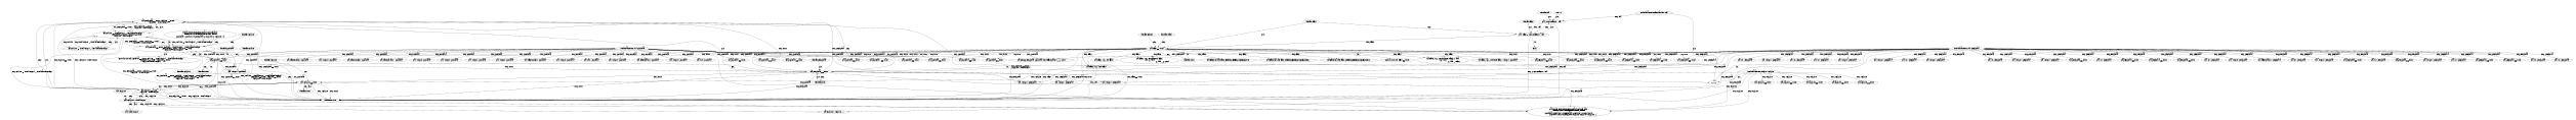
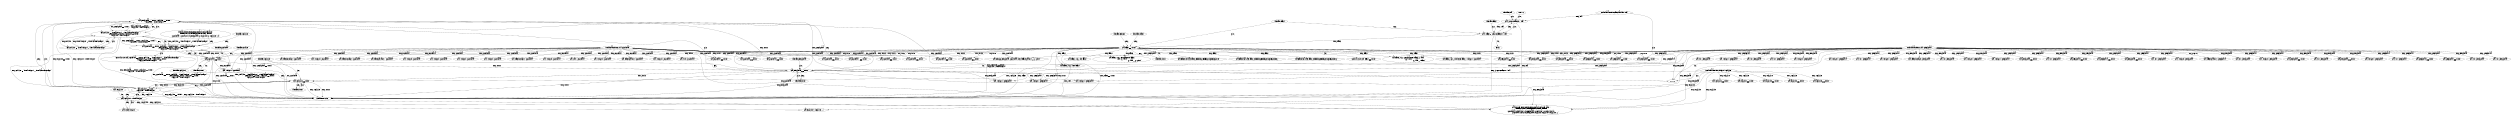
  digraph {
    n1 [label="(Call,pReplyData == NULL || replySize == NULL ||\n *replySize < sizeof(uint32_t))"]
    n2 [label="(Call,pReplyData == NULL)"]
    n3 [label="(Call,replySize == NULL ||\n *replySize < sizeof(uint32_t))"]
    n4 [label="(Call,cmdSize != (sizeof(uint32_t) + sizeof(channel_config_t)) ||\n                    pReplyData == NULL || replySize == NULL ||\n *replySize < sizeof(uint32_t))"]
    n5 [label="(MethodReturn,int)"]
    n6 [label="(Call,replySize == NULL)"]
    n7 [label="(Identifier,NULL)"]
    n8 [label="(Call,ALOGE(\"PreProcessingFx_Command cmdCode Case: \"\n \"EFFECT_CMD_SET_FEATURE_CONFIG: ERROR\n\"\n \"pCmdData %p cmdSize %d pReplyData %p replySize %p *replySize %d\",\n                        pCmdData, cmdSize, pReplyData, replySize, replySize ? *replySize : -1))"]
    n9 [label="(Call,(uint32_t *)pReplyData)"]
    n10 [label="(Call,(uint32_t *)pReplyData)"]
    n11 [label="(Call,(uint32_t *)pReplyData)"]
    n12 [label="(Call,*replySize < sizeof(uint32_t))"]
    n13 [label="(Call,pCmdData == NULL|| cmdSize != (sizeof(uint32_t) + sizeof(channel_config_t)) ||\n                    pReplyData == NULL || replySize == NULL ||\n *replySize < sizeof(uint32_t))"]
    n14 [label="(Call,cmdSize != (sizeof(uint32_t) + sizeof(channel_config_t)))"]
    n15 [label="(Identifier,NULL)"]
    n16 [label="(MethodParameterIn,void *pReplyData)"]
    n17 [label="(Call,pReplyData == NULL)"]
    n18 [label="(Call,(int *)pReplyData)"]
    n19 [label="(Call,(uint32_t *)pReplyData)"]
    n20 [label="(Call,(effect_param_t *)pReplyData)"]
    n21 [label="(Call,pReplyData == NULL)"]
    n22 [label="(Call,memcpy(pReplyData, pCmdData, sizeof(effect_param_t) + p->psize))"]
    n23 [label="(Call,(int *)pReplyData)"]
    n24 [label="(Call,(uint32_t *)pReplyData)"]
    n25 [label="(Call,pReplyData == NULL)"]
    n26 [label="(Call,(int *)pReplyData)"]
    n27 [label="(Call,pReplyData == NULL)"]
    n28 [label="(Call,pReplyData == NULL)"]
    n29 [label="(Call,(uint32_t *)pReplyData)"]
    n30 [label="(Call,(int *)pReplyData)"]
    n31 [label="(Call,pReplyData == NULL)"]
    n32 [label="(Call,pReplyData == NULL)"]
    n33 [label="(Call,(int *)pReplyData)"]
    n34 [label="(Call,(int *)pReplyData)"]
    n35 [label="(Call,(int *)pReplyData)"]
    n36 [label="(Call,pReplyData == NULL)"]
    n37 [label="(Call,(uint32_t *)pReplyData)"]
    n38 [label="(Call,(int *)pReplyData)"]
    n39 [label="(Call,pReplyData == NULL)"]
    n40 [label="(Call,(int *)pReplyData)"]
    n41 [label="(Call,(uint32_t *)pReplyData)"]
    n42 [label="(Call,pReplyData == NULL)"]
    n43 [label="(Call,(uint32_t *)pReplyData)"]
    n44 [label="(Call,(int *)pReplyData)"]
    n45 [label="(Call,pReplyData == NULL)"]
    n46 [label="(Call,(uint32_t *)pReplyData)"]
+   n47 [label="(Call,(effect_config_t *)pReplyData)"]
    n48 [label="(Call,(int *)pReplyData)"]
    n49 [label="(Call,(uint32_t *)pReplyData)"]
    n50 [label="(Call,(uint32_t *)pReplyData)"]
    n51 [label="(Call,pReplyData == NULL)"]
    n52 [label="(Call,(int *)pReplyData)"]
    n53 [label="(Call,pReplyData == NULL)"]
    n54 [label="(Call,pReplyData  == NULL)"]
    1000100
    n56 [label="(Call,pCmdData == NULL)"]
    n57 [label="(Call,(uint32_t *)pCmdData)"]
    n58 [label="(Identifier,NULL)"]
    n59 [label="(ControlStructure,if (pCmdData == NULL|| cmdSize != (sizeof(uint32_t) + sizeof(channel_config_t)) ||\n                    pReplyData == NULL || replySize == NULL ||\n *replySize < sizeof(uint32_t)))"]
    n60 [label="(MethodParameterIn,void *pCmdData)"]
    n61 [label="(Call,(effect_param_t *)pCmdData)"]
    n62 [label="(Call,(uint32_t *)pCmdData)"]
    n63 [label="(Call,(bool *)pCmdData)"]
    n64 [label="(Call,pCmdData == NULL)"]
    n65 [label="(Call,(effect_config_t *)pCmdData)"]
    n66 [label="(Call,(uint32_t *)pCmdData)"]
    n67 [label="(Call,(effect_config_t *)pCmdData)"]
    n68 [label="(Call,(effect_param_t *) pCmdData)"]
    n69 [label="(Call,pCmdData == NULL)"]
    n70 [label="(Call,pCmdData == NULL)"]
    n71 [label="(Call,(uint32_t *)pCmdData)"]
    n72 [label="(Call,pCmdData == NULL)"]
    n73 [label="(Call,(uint32_t *)pCmdData)"]
    n74 [label="(Call,pCmdData == NULL)"]
    n75 [label="(Call,pCmdData == NULL)"]
    n76 [label="(Call,pCmdData == NULL)"]
    n77 [label="(Call,(uint32_t *)pCmdData)"]
    n78 [label="(Call,(uint32_t *)pCmdData)"]
    n79 [label="(Call,(effect_config_t *)pCmdData)"]
    n80 [label="(Call,pCmdData == NULL)"]
    n81 [label="(Call,(uint32_t *)pCmdData)"]
    n82 [label="(Call,pCmdData    == NULL)"]
    n83 [label="(Call,(char *)pCmdData)"]
    n84 [label="(Call,(uint32_t *)pCmdData)"]
    n85 [label="(Call,effect == NULL)"]
    n86 [label="(ControlStructure,if (effect == NULL))"]
    n87 [label="(Call,effect->ops->get_parameter(effect, p->data,\n &p->vsize,\n                                                       p->data + voffset))"]
    n88 [label="(Call,effect->ops->set_device(effect, *(uint32_t *)pCmdData))"]
    n89 [label="(Call,effect->ops->reset(effect))"]
    n90 [label="(Call,effect->ops->init(effect))"]
    n91 [label="(Call,effect->ops->set_parameter(effect,\n (void *)p->data,\n                                                                p->data + p->psize))"]
    n92 [label="(Identifier,NULL)"]
    n93 [label="(Call,Effect_SetState(effect, PREPROC_EFFECT_STATE_ACTIVE))"]
    n94 [label="(Call,Effect_SetState(effect, PREPROC_EFFECT_STATE_CONFIG))"]
    n95 [label="(Call,Effect_SetState(effect, PREPROC_EFFECT_STATE_CONFIG))"]
    n96 [label="(Call,* effect = (preproc_effect_t *) self)"]
    n97 [label="(Call,(preproc_effect_t *) self)"]
    n98 [label="(Block,)"]
    n99 [label="(Identifier,self)"]
    n100 [label="(MethodParameterIn,effect_handle_t  self)"]
    n101 [label="(Call,replySize ? *replySize : -1)"]
    n102 [label="(Call,sizeof(uint32_t))"]
    n103 [label="(MethodParameterIn,uint32_t *replySize)"]
    n104 [label="(Call,replySize == NULL)"]
    n105 [label="(Call,replySize == NULL)"]
    n106 [label="(Call,replySize == NULL)"]
    n107 [label="(Call,replySize == NULL)"]
    n108 [label="(Call,replySize == NULL)"]
    n109 [label="(Literal,\"PreProcessingFx_Command cmdCode Case: \"\n \"EFFECT_CMD_SET_FEATURE_CONFIG: ERROR\n\"\n \"pCmdData %p cmdSize %d pReplyData %p replySize %p *replySize %d\")"]
    n110 [label="(Identifier,pReplyData)"]
    n111 [label="(Identifier,replySize)"]
    n112 [label="(Identifier,voffset)"]
    n113 [label="(Identifier,effect)"]
    n114 [label="(Identifier,EINVAL)"]
    n115 [label="(Identifier,replySize)"]
    n116 [label="(Identifier,effect)"]
    n117 [label="(Identifier,pCmdData)"]
    n118 [label="(Identifier,cmdSize)"]
    n119 [label="(Call,*replySize)"]
    n120 [label="(Identifier,replySize)"]
    1000112
    n1 -> n2 [label="CFG: "]
    n1 -> n3 [label="CFG: "]
    n1 -> n4 [label="AST: "]
    n1 -> n4 [label="DDG: pReplyData == NULL"]
    n1 -> n4 [label="DDG: replySize == NULL ||\n *replySize < sizeof(uint32_t)"]
    n1 -> n5 [label="DDG: pReplyData == NULL"]
    n1 -> n5 [label="DDG: replySize == NULL ||\n *replySize < sizeof(uint32_t)"]
    n2 -> n1 [label="AST: "]
    n2 -> n1 [label="DDG: pReplyData"]
    n2 -> n1 [label="DDG: NULL"]
    n2 -> n5 [label="DDG: NULL"]
    n2 -> n5 [label="DDG: pReplyData"]
    n2 -> n6 [label="DDG: NULL"]
    n2 -> n7 [label="CFG: "]
    n2 -> n8 [label="DDG: pReplyData"]
    n2 -> n9 [label="DDG: pReplyData"]
    n2 -> n10 [label="DDG: pReplyData"]
    n2 -> n11 [label="DDG: pReplyData"]
    n3 -> n1 [label="AST: "]
    n3 -> n1 [label="DDG: replySize == NULL"]
    n3 -> n1 [label="DDG: *replySize < sizeof(uint32_t)"]
    n3 -> n5 [label="DDG: replySize == NULL"]
    n3 -> n5 [label="DDG: *replySize < sizeof(uint32_t)"]
    n3 -> n6 [label="CFG: "]
    n3 -> n12 [label="CFG: "]
    n4 -> n1 [label="CFG: "]
    n4 -> n5 [label="DDG: cmdSize != (sizeof(uint32_t) + sizeof(channel_config_t))"]
    n4 -> n5 [label="DDG: pReplyData == NULL || replySize == NULL ||\n *replySize < sizeof(uint32_t)"]
    n4 -> n13 [label="AST: "]
    n4 -> n13 [label="DDG: cmdSize != (sizeof(uint32_t) + sizeof(channel_config_t))"]
    n4 -> n13 [label="DDG: pReplyData == NULL || replySize == NULL ||\n *replySize < sizeof(uint32_t)"]
    n4 -> n14 [label="CFG: "]
    n6 -> n3 [label="AST: "]
    n6 -> n3 [label="DDG: replySize"]
    n6 -> n3 [label="DDG: NULL"]
    n6 -> n5 [label="DDG: replySize"]
    n6 -> n5 [label="DDG: NULL"]
    n6 -> n15 [label="CFG: "]
    n7 -> n2 [label="AST: "]
    n12 -> n3 [label="AST: "]
    n12 -> n3 [label="DDG: *replySize"]
    n12 -> n8 [label="DDG: *replySize"]
    n12 -> n101 [label="DDG: *replySize"]
    n12 -> n102 [label="CFG: "]
    n13 -> n4 [label="CFG: "]
    n13 -> n5 [label="DDG: pCmdData == NULL"]
    n13 -> n5 [label="DDG: cmdSize != (sizeof(uint32_t) + sizeof(channel_config_t)) ||\n                    pReplyData == NULL || replySize == NULL ||\n *replySize < sizeof(uint32_t)"]
    n13 -> n5 [label="DDG: pCmdData == NULL|| cmdSize != (sizeof(uint32_t) + sizeof(channel_config_t)) ||\n                    pReplyData == NULL || replySize == NULL ||\n *replySize < sizeof(uint32_t)"]
    n13 -> n56 [label="CFG: "]
    n13 -> n59 [label="AST: "]
    n14 -> n4 [label="AST: "]
    n14 -> n4 [label="DDG: cmdSize"]
    n14 -> n4 [label="DDG: sizeof(uint32_t) + sizeof(channel_config_t)"]
    n15 -> n6 [label="AST: "]
    n16 -> n2 [label="DDG: pReplyData"]
    n16 -> n5 [label="DDG: pReplyData"]
    n16 -> n8 [label="DDG: pReplyData"]
    n16 -> n9 [label="DDG: pReplyData"]
    n16 -> n10 [label="DDG: pReplyData"]
    n16 -> n11 [label="DDG: pReplyData"]
    n16 -> n17 [label="DDG: pReplyData"]
    n16 -> n18 [label="DDG: pReplyData"]
    n16 -> n19 [label="DDG: pReplyData"]
-   n16 -> n20 [label="DDG: pReplyData"]
+   n16 -> n20 [label="DDG: preproc"]
    n16 -> n21 [label="DDG: pReplyData"]
    n16 -> n22 [label="DDG: pReplyData"]
    n16 -> n23 [label="DDG: pReplyData"]
    n16 -> n24 [label="DDG: pReplyData"]
    n16 -> n25 [label="DDG: pReplyData"]
    n16 -> n26 [label="DDG: pReplyData"]
    n16 -> n27 [label="DDG: pReplyData"]
    n16 -> n28 [label="DDG: pReplyData"]
    n16 -> n29 [label="DDG: pReplyData"]
    n16 -> n30 [label="DDG: pReplyData"]
    n16 -> n31 [label="DDG: pReplyData"]
    n16 -> n32 [label="DDG: pReplyData"]
    n16 -> n33 [label="DDG: pReplyData"]
    n16 -> n34 [label="DDG: pReplyData"]
    n16 -> n35 [label="DDG: pReplyData"]
    n16 -> n36 [label="DDG: pReplyData"]
    n16 -> n37 [label="DDG: pReplyData"]
    n16 -> n38 [label="DDG: pReplyData"]
    n16 -> n39 [label="DDG: pReplyData"]
    n16 -> n40 [label="DDG: pReplyData"]
    n16 -> n41 [label="DDG: pReplyData"]
    n16 -> n42 [label="DDG: pReplyData"]
    n16 -> n43 [label="DDG: pReplyData"]
    n16 -> n44 [label="DDG: pReplyData"]
    n16 -> n45 [label="DDG: pReplyData"]
    n16 -> n46 [label="DDG: pReplyData"]
+   n16 -> n47 [label="DDG: pReplyData"]
    n16 -> n48 [label="DDG: pReplyData"]
    n16 -> n49 [label="DDG: pReplyData"]
    n16 -> n50 [label="DDG: pReplyData"]
    n16 -> n51 [label="DDG: pReplyData"]
    n16 -> n52 [label="DDG: pReplyData"]
    n16 -> n53 [label="DDG: pReplyData"]
    n16 -> n54 [label="DDG: pReplyData"]
    n16 -> 1000100 [label="AST: "]
    n56 -> n2 [label="DDG: NULL"]
    n56 -> n5 [label="DDG: NULL"]
    n56 -> n8 [label="DDG: pCmdData"]
    n56 -> n13 [label="AST: "]
    n56 -> n13 [label="DDG: pCmdData"]
    n56 -> n13 [label="DDG: NULL"]
    n56 -> n57 [label="DDG: pCmdData"]
    n56 -> n58 [label="CFG: "]
    n58 -> n56 [label="AST: "]
    n60 -> n5 [label="DDG: pCmdData"]
    n60 -> n8 [label="DDG: pCmdData"]
    n60 -> n22 [label="DDG: pCmdData"]
    n60 -> 1000100 [label="AST: "]
    n60 -> n56 [label="DDG: pCmdData"]
    n60 -> n57 [label="DDG: pCmdData"]
    n60 -> n61 [label="DDG: pCmdData"]
    n60 -> n62 [label="DDG: pCmdData"]
    n60 -> n63 [label="DDG: pCmdData"]
    n60 -> n64 [label="DDG: pCmdData"]
    n60 -> n65 [label="DDG: pCmdData"]
    n60 -> n66 [label="DDG: pCmdData"]
    n60 -> n67 [label="DDG: pCmdData"]
    n60 -> n68 [label="DDG: pCmdData"]
    n60 -> n69 [label="DDG: pCmdData"]
    n60 -> n70 [label="DDG: pCmdData"]
    n60 -> n71 [label="DDG: pCmdData"]
    n60 -> n72 [label="DDG: pCmdData"]
    n60 -> n73 [label="DDG: pCmdData"]
    n60 -> n74 [label="DDG: pCmdData"]
    n60 -> n75 [label="DDG: pCmdData"]
    n60 -> n76 [label="DDG: pCmdData"]
    n60 -> n77 [label="DDG: pCmdData"]
    n60 -> n78 [label="DDG: pCmdData"]
    n60 -> n79 [label="DDG: pCmdData"]
    n60 -> n80 [label="DDG: pCmdData"]
    n60 -> n81 [label="DDG: pCmdData"]
    n60 -> n82 [label="DDG: pCmdData"]
    n60 -> n83 [label="DDG: pCmdData"]
    n60 -> n84 [label="DDG: pCmdData"]
    n85 -> n5 [label="DDG: effect == NULL"]
    n85 -> n5 [label="DDG: effect"]
    n85 -> n5 [label="DDG: NULL"]
    n85 -> n21 [label="DDG: NULL"]
    n85 -> n28 [label="DDG: NULL"]
    n85 -> n36 [label="DDG: NULL"]
    n85 -> n39 [label="DDG: NULL"]
    n85 -> n42 [label="DDG: NULL"]
    n85 -> n45 [label="DDG: NULL"]
    n85 -> n56 [label="DDG: NULL"]
    n85 -> n64 [label="DDG: NULL"]
    n85 -> n69 [label="DDG: NULL"]
    n85 -> n70 [label="DDG: NULL"]
    n85 -> n72 [label="DDG: NULL"]
    n85 -> n74 [label="DDG: NULL"]
    n85 -> n75 [label="DDG: NULL"]
    n85 -> n76 [label="DDG: NULL"]
    n85 -> n80 [label="DDG: NULL"]
    n85 -> n82 [label="DDG: NULL"]
    n85 -> n86 [label="AST: "]
    n85 -> n87 [label="DDG: effect"]
    n85 -> n88 [label="DDG: effect"]
    n85 -> n89 [label="DDG: effect"]
    n85 -> n90 [label="DDG: effect"]
    n85 -> n91 [label="DDG: effect"]
    n85 -> n92 [label="CFG: "]
    n85 -> n93 [label="DDG: effect"]
    n85 -> n94 [label="DDG: effect"]
    n85 -> n95 [label="DDG: effect"]
    n89 -> n5 [label="DDG: self"]
    n92 -> n85 [label="AST: "]
    n96 -> n5 [label="DDG: (preproc_effect_t *) self"]
    n96 -> n85 [label="DDG: effect"]
    n96 -> n97 [label="CFG: "]
    n96 -> n98 [label="AST: "]
    n97 -> n5 [label="DDG: self"]
    n97 -> n96 [label="AST: "]
    n97 -> n96 [label="DDG: self"]
    n99 -> n97 [label="AST: "]
    n100 -> 1000100 [label="AST: "]
    n100 -> n97 [label="DDG: self"]
    n102 -> n12 [label="AST: "]
    n103 -> n5 [label="DDG: replySize"]
    n103 -> n6 [label="DDG: replySize"]
    n103 -> n8 [label="DDG: replySize"]
    n103 -> 1000100 [label="AST: "]
    n103 -> n101 [label="DDG: replySize"]
    n103 -> n104 [label="DDG: replySize"]
    n103 -> n105 [label="DDG: replySize"]
    n103 -> n106 [label="DDG: replySize"]
    n103 -> n107 [label="DDG: replySize"]
    n103 -> n108 [label="DDG: replySize"]
    n109 -> n13 [label="CFG: "]
    n110 -> n2 [label="AST: "]
    n111 -> n2 [label="CFG: "]
    n111 -> n6 [label="AST: "]
    n112 -> n85 [label="CFG: "]
    n113 -> n85 [label="AST: "]
    n113 -> n96 [label="CFG: "]
    n114 -> n85 [label="CFG: "]
    n115 -> n6 [label="CFG: "]
    n116 -> n96 [label="AST: "]
    n117 -> n56 [label="AST: "]
    n118 -> n56 [label="CFG: "]
    n119 -> n12 [label="AST: "]
    n120 -> n13 [label="CFG: "]
    1000112 -> n97 [label="AST: "]
  }
